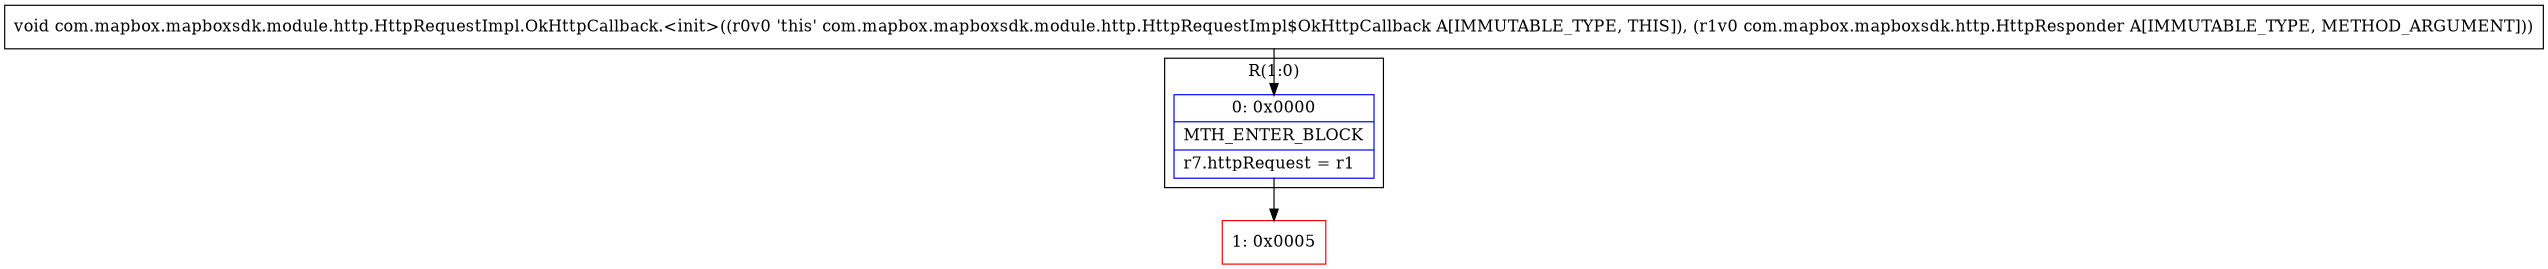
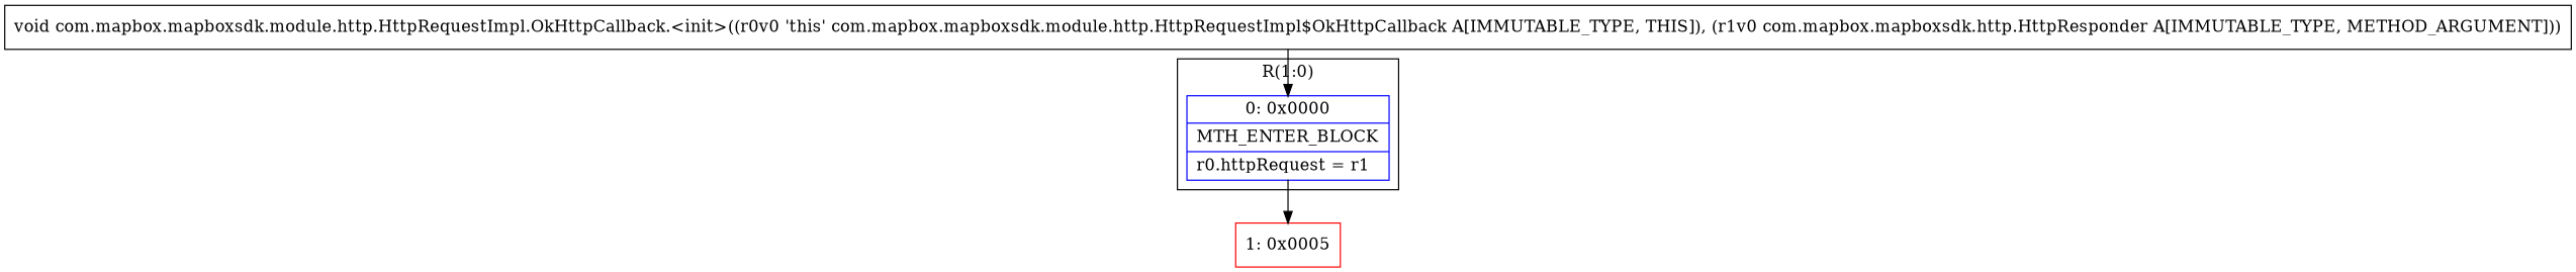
  digraph {
    node [shape=record]
-   n1 [color=blue label="{0\:\ 0x0000|MTH_ENTER_BLOCK\l|r7.httpRequest = r1\l}"]
+   n1 [color=blue label="{0\:\ 0x0000|MTH_ENTER_BLOCK\l|r0.httpRequest = r1\l}"]
    n2 [color=red label="{1\:\ 0x0005}"]
    n3 [label="{void com.mapbox.mapboxsdk.module.http.HttpRequestImpl.OkHttpCallback.\<init\>((r0v0 'this' com.mapbox.mapboxsdk.module.http.HttpRequestImpl$OkHttpCallback A[IMMUTABLE_TYPE, THIS]), (r1v0 com.mapbox.mapboxsdk.http.HttpResponder A[IMMUTABLE_TYPE, METHOD_ARGUMENT])) }"]
    subgraph cluster_1 {
      label="R(1:0)"
      n1
    }
    n1 -> n2
    n3 -> n1
  }
